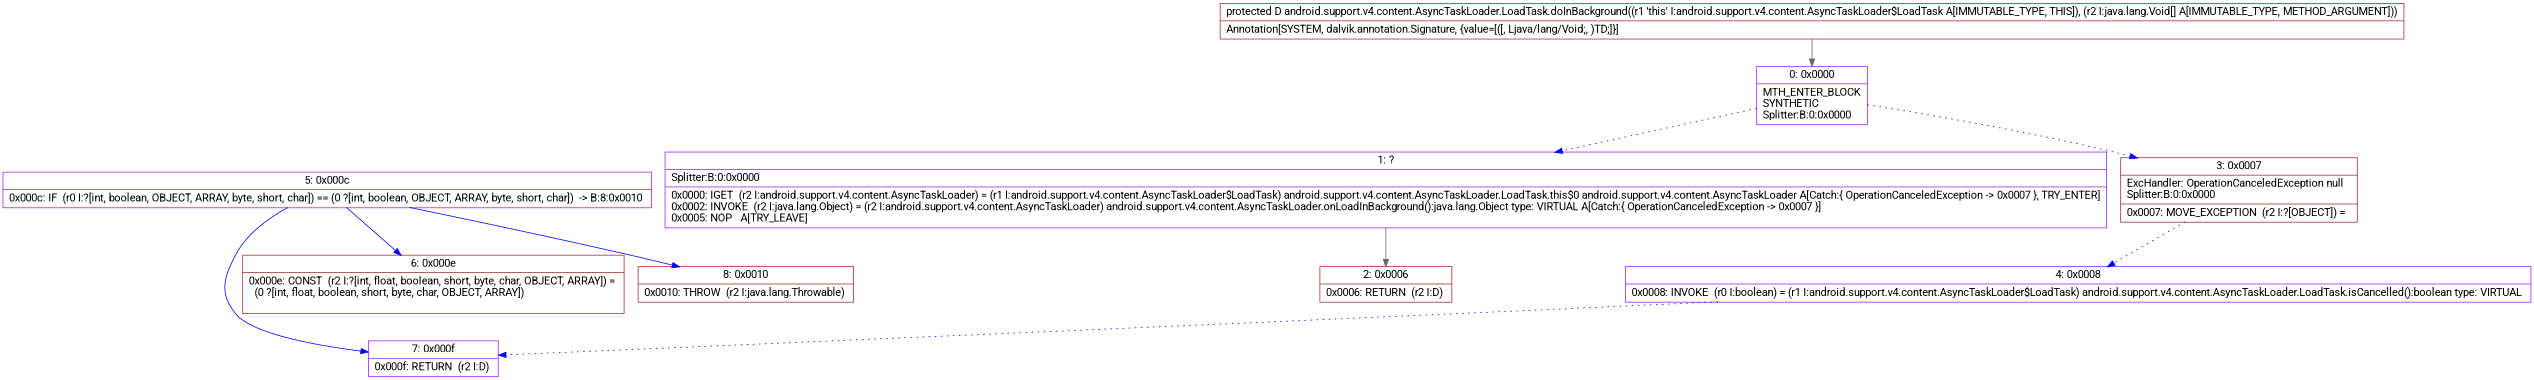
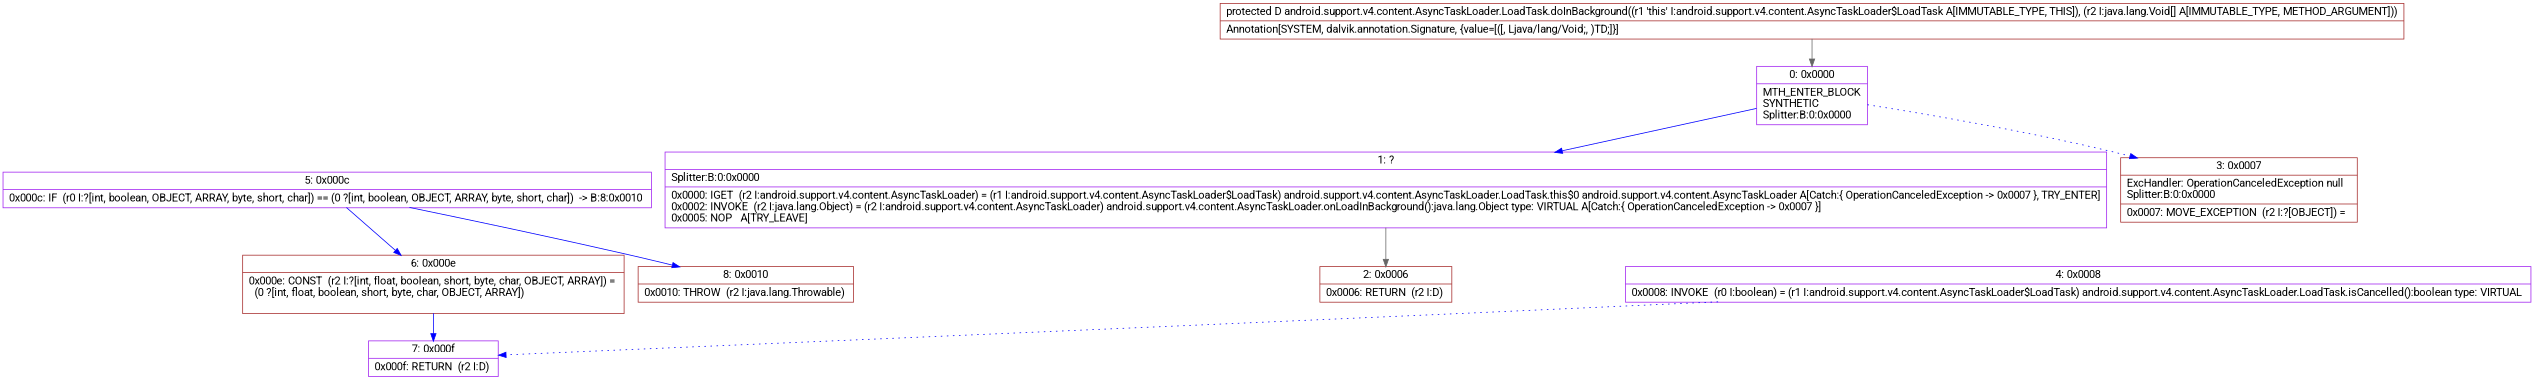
  digraph {
    fontname=Roboto
    node [color=purple fontname=Roboto shape=record]
    edge [color=blue fontname=Roboto style=solid]
    n1 [label="{0\:\ 0x0000|MTH_ENTER_BLOCK\lSYNTHETIC\lSplitter:B:0:0x0000\l}"]
    n2 [label="{1\:\ ?|Splitter:B:0:0x0000\l|0x0000: IGET  (r2 I:android.support.v4.content.AsyncTaskLoader) = (r1 I:android.support.v4.content.AsyncTaskLoader$LoadTask) android.support.v4.content.AsyncTaskLoader.LoadTask.this$0 android.support.v4.content.AsyncTaskLoader A[Catch:\{ OperationCanceledException \-\> 0x0007 \}, TRY_ENTER]\l0x0002: INVOKE  (r2 I:java.lang.Object) = (r2 I:android.support.v4.content.AsyncTaskLoader) android.support.v4.content.AsyncTaskLoader.onLoadInBackground():java.lang.Object type: VIRTUAL A[Catch:\{ OperationCanceledException \-\> 0x0007 \}]\l0x0005: NOP   A[TRY_LEAVE]\l}"]
    n3 [color=brown label="{3\:\ 0x0007|ExcHandler: OperationCanceledException null\lSplitter:B:0:0x0000\l|0x0007: MOVE_EXCEPTION  (r2 I:?[OBJECT]) =  \l}"]
    n4 [color=brown label="{2\:\ 0x0006|0x0006: RETURN  (r2 I:D) \l}"]
    n5 [label="{4\:\ 0x0008|0x0008: INVOKE  (r0 I:boolean) = (r1 I:android.support.v4.content.AsyncTaskLoader$LoadTask) android.support.v4.content.AsyncTaskLoader.LoadTask.isCancelled():boolean type: VIRTUAL \l}"]
    n6 [label="{7\:\ 0x000f|0x000f: RETURN  (r2 I:D) \l}"]
    n7 [label="{5\:\ 0x000c|0x000c: IF  (r0 I:?[int, boolean, OBJECT, ARRAY, byte, short, char]) == (0 ?[int, boolean, OBJECT, ARRAY, byte, short, char])  \-\> B:8:0x0010 \l}"]
    n8 [color=brown label="{6\:\ 0x000e|0x000e: CONST  (r2 I:?[int, float, boolean, short, byte, char, OBJECT, ARRAY]) = \l  (0 ?[int, float, boolean, short, byte, char, OBJECT, ARRAY])\l \l}"]
    n9 [color=brown label="{8\:\ 0x0010|0x0010: THROW  (r2 I:java.lang.Throwable) \l}"]
    n10 [color=brown label="{protected D android.support.v4.content.AsyncTaskLoader.LoadTask.doInBackground((r1 'this' I:android.support.v4.content.AsyncTaskLoader$LoadTask A[IMMUTABLE_TYPE, THIS]), (r2 I:java.lang.Void[] A[IMMUTABLE_TYPE, METHOD_ARGUMENT]))  | Annotation[SYSTEM, dalvik.annotation.Signature, \{value=[([, Ljava\/lang\/Void;, )TD;]\}]\l}"]
-   n1 -> n2 [style=dotted]
+   n1 -> n2
    n1 -> n3 [style=dotted]
    n2 -> n4 [color=gray40]
-   n3 -> n5 [style=dotted]
    n5 -> n6 [style=dotted]
    n7 -> n8
    n7 -> n9
-   n7 -> n6
+   n8 -> n6
    n10 -> n1 [color=gray40]
  }
